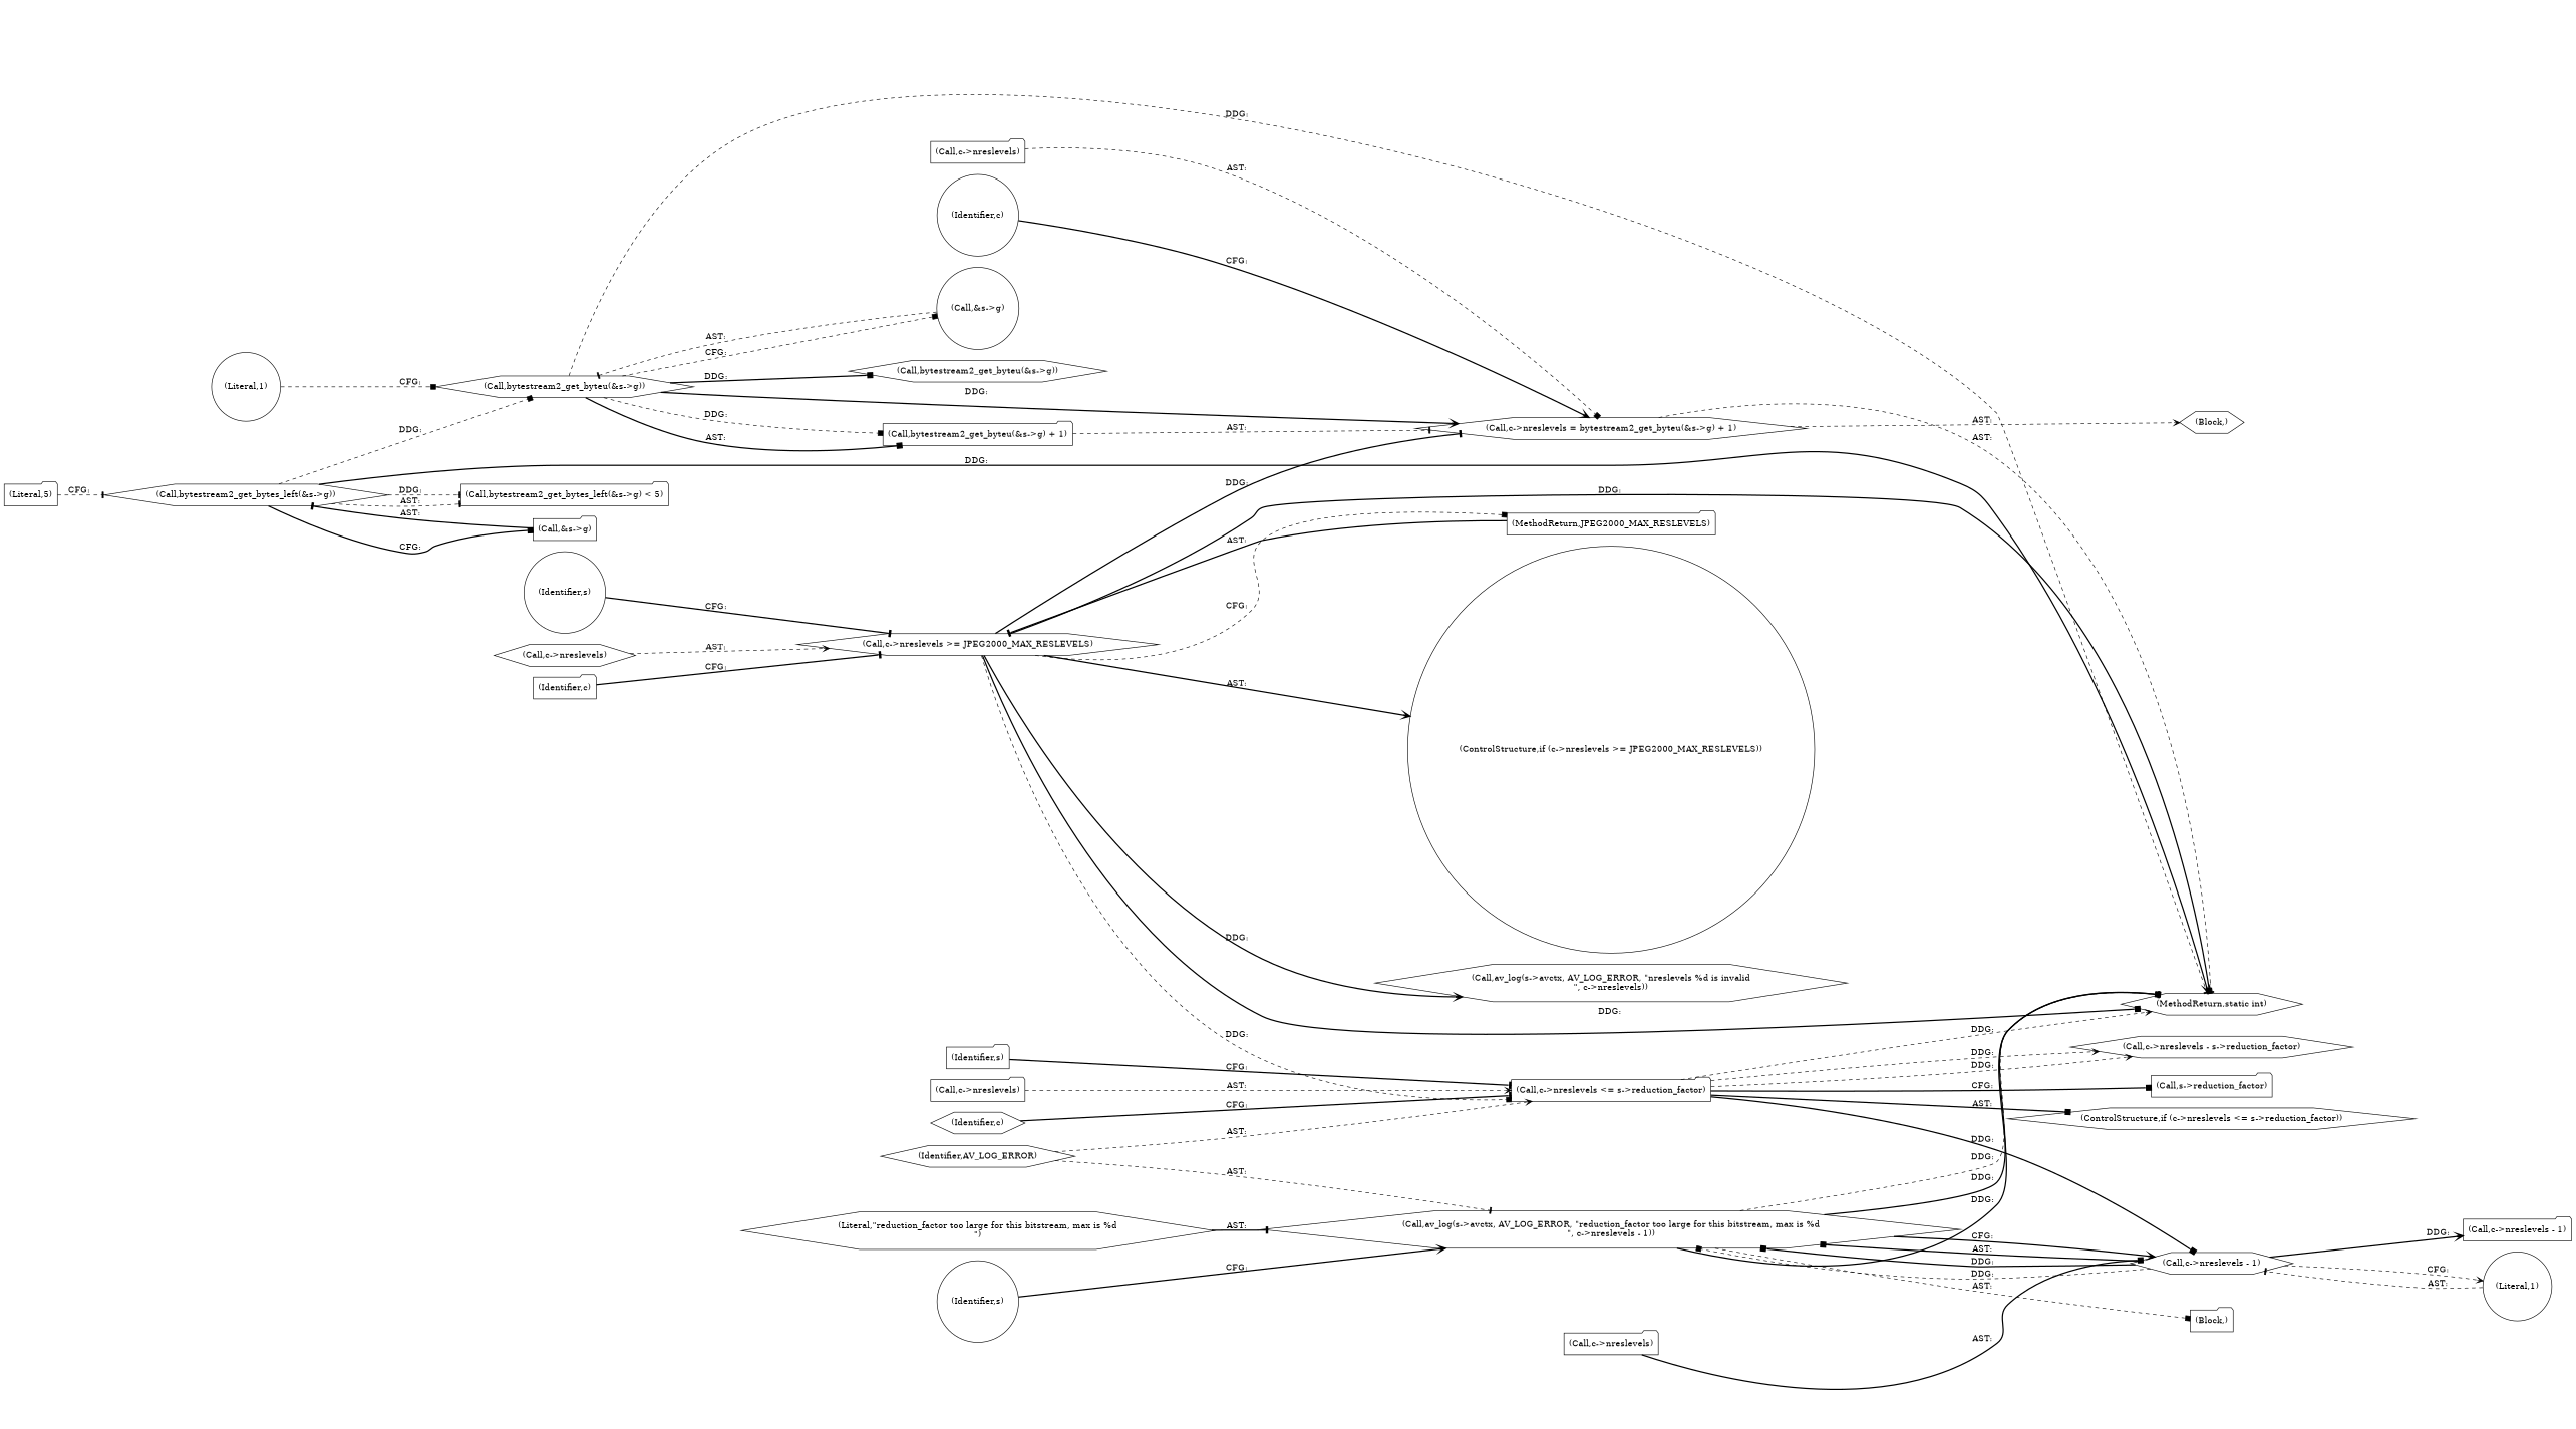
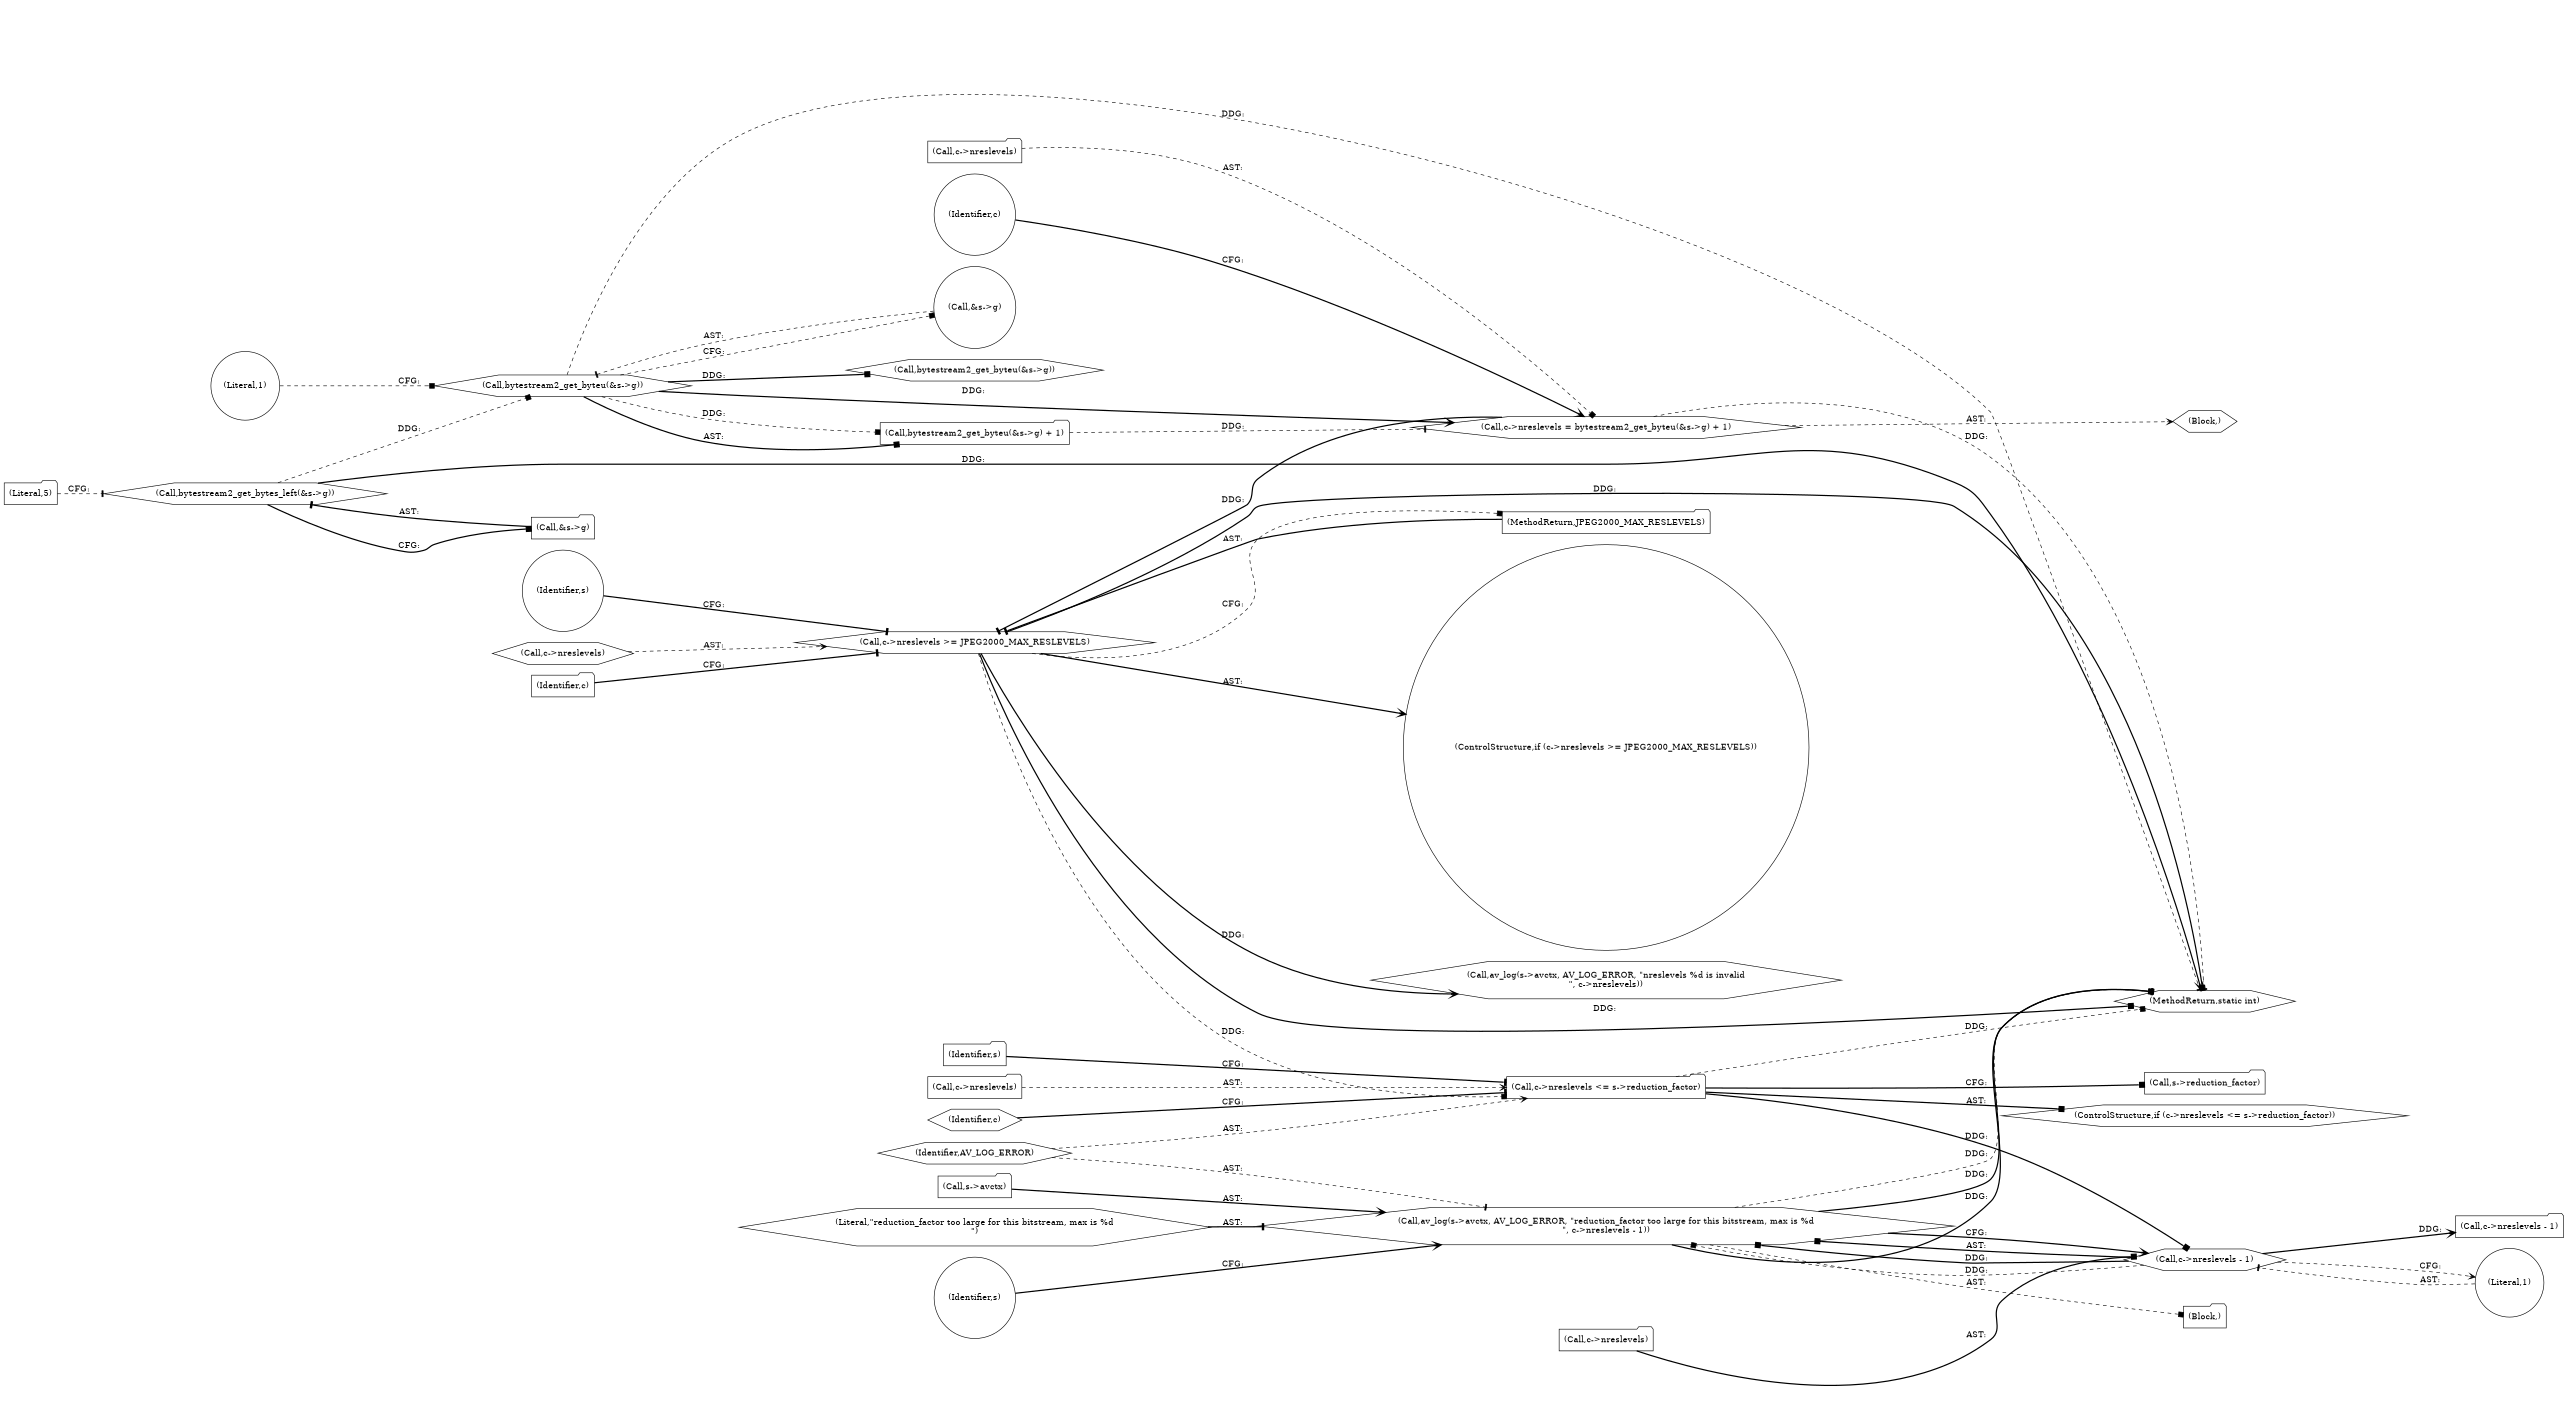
  digraph {
    rankdir=LR
    node [shape=hexagon]
    edge [arrowhead=box style=bold]
    n1 [label="(Call,av_log(s->avctx, AV_LOG_ERROR, \"reduction_factor too large for this bitstream, max is %d\n\", c->nreslevels - 1))"]
    n2 [label="(Call,c->nreslevels - 1)"]
    n3 [label="(Block,)" shape=folder]
    n4 [label="(MethodReturn,static int)"]
    n5 [label="(Call,c->nreslevels - 1)" shape=folder]
    n6 [label="(Literal,1)" shape=circle]
    n7 [label="(Call,c->nreslevels <= s->reduction_factor)" shape=folder]
    n8 [label="(Call,s->reduction_factor)" shape=folder]
    n9 [label="(ControlStructure,if (c->nreslevels <= s->reduction_factor))"]
-   n10 [label="(Call,c->nreslevels - s->reduction_factor)"]
    n11 [label="(Call,c->nreslevels >= JPEG2000_MAX_RESLEVELS)"]
    n12 [label="(ControlStructure,if (c->nreslevels >= JPEG2000_MAX_RESLEVELS))" shape=circle]
    n13 [label="(MethodReturn,JPEG2000_MAX_RESLEVELS)" shape=folder]
    n14 [label="(Call,av_log(s->avctx, AV_LOG_ERROR, \"nreslevels %d is invalid\n\", c->nreslevels))"]
    n15 [label="(Call,c->nreslevels = bytestream2_get_byteu(&s->g) + 1)"]
    n16 [label="(Block,)"]
    n17 [label="(Call,bytestream2_get_byteu(&s->g) + 1)" shape=folder]
    n18 [label="(Call,bytestream2_get_byteu(&s->g))"]
    n19 [label="(Call,&s->g)" shape=circle]
    n20 [label="(Call,bytestream2_get_byteu(&s->g))"]
    n21 [label="(Call,bytestream2_get_bytes_left(&s->g))"]
-   n22 [label="(Call,bytestream2_get_bytes_left(&s->g) < 5)" shape=folder]
    n23 [label="(Call,&s->g)" shape=folder]
    n24 [label="(Call,c->nreslevels)"]
    n25 [label="(Call,c->nreslevels)" shape=folder]
    n26 [label="(Identifier,c)" shape=folder]
    n27 [label="(Identifier,s)" shape=circle]
+   n28 [label="(Call,s->avctx)" shape=folder]
    n29 [label="(Literal,\"reduction_factor too large for this bitstream, max is %d\n\")"]
    n30 [label="(Literal,5)" shape=folder]
    n31 [label="(Identifier,s)" shape=circle]
    n32 [label="(Literal,1)" shape=circle]
    n33 [label="(Call,c->nreslevels)" shape=folder]
    n34 [label="(Identifier,c)"]
    n35 [label="(Identifier,c)" shape=circle]
    n36 [label="(Identifier,AV_LOG_ERROR)"]
    n37 [label="(Identifier,s)" shape=folder]
    n38 [label="(Call,c->nreslevels)" shape=folder]
    n1 -> n2 [arrowhead=vee label="CFG: "]
    n1 -> n3 [label="AST: " style=dashed]
    n1 -> n4 [label="DDG: " style=dashed]
    n1 -> n4 [arrowhead=tee label="DDG: "]
    n1 -> n4 [label="DDG: "]
    n2 -> n1 [label="AST: "]
    n2 -> n1 [label="DDG: "]
    n2 -> n1 [label="DDG: " style=dashed]
    n2 -> n5 [arrowhead=vee label="DDG: "]
    n2 -> n6 [arrowhead=vee label="CFG: " style=dashed]
    n6 -> n2 [arrowhead=tee label="AST: " style=dashed]
    n7 -> n2 [label="DDG: "]
-   n7 -> n4 [arrowhead=vee label="DDG: " style=dashed]
+   n7 -> n4 [label="DDG: " style=dashed]
    n7 -> n8 [label="CFG: "]
    n7 -> n9 [label="AST: "]
-   n7 -> n10 [arrowhead=vee label="DDG: " style=dashed]
-   n7 -> n10 [arrowhead=vee label="DDG: " style=dashed]
    n11 -> n4 [label="DDG: "]
    n11 -> n4 [label="DDG: "]
    n11 -> n7 [label="DDG: " style=dashed]
    n11 -> n12 [arrowhead=vee label="AST: "]
    n11 -> n13 [label="CFG: " style=dashed]
    n11 -> n14 [arrowhead=vee label="DDG: "]
    n13 -> n11 [arrowhead=tee label="AST: "]
-   n15 -> n4 [arrowhead=tee label="AST: " style=dashed]
-   n11 -> n15 [arrowhead=tee label="DDG: "]
+   n15 -> n4 [arrowhead=tee label="DDG: " style=dashed]
+   n15 -> n11 [arrowhead=tee label="DDG: "]
    n15 -> n16 [arrowhead=vee label="AST: " style=dashed]
-   n17 -> n15 [arrowhead=tee label="AST: " style=dashed]
+   n17 -> n15 [arrowhead=tee label="DDG: " style=dashed]
    n18 -> n4 [arrowhead=tee label="DDG: " style=dashed]
    n18 -> n15 [arrowhead=vee label="DDG: "]
    n18 -> n17 [label="AST: "]
    n18 -> n17 [label="DDG: " style=dashed]
    n18 -> n19 [label="CFG: " style=dashed]
    n18 -> n20 [label="DDG: "]
    n19 -> n18 [arrowhead=tee label="AST: " style=dashed]
    n21 -> n4 [arrowhead=vee label="DDG: "]
    n21 -> n18 [label="DDG: " style=dashed]
-   n21 -> n22 [arrowhead=tee label="AST: " style=dashed]
-   n21 -> n22 [arrowhead=tee label="DDG: " style=dashed]
    n21 -> n23 [label="CFG: "]
    n23 -> n21 [arrowhead=tee label="AST: "]
    n24 -> n11 [arrowhead=vee label="AST: " style=dashed]
    n25 -> n15 [label="AST: " style=dashed]
    n26 -> n11 [arrowhead=tee label="CFG: "]
    n27 -> n11 [arrowhead=tee label="CFG: "]
+   n28 -> n1 [arrowhead=vee label="AST: "]
    n29 -> n1 [arrowhead=tee label="AST: "]
    n30 -> n21 [arrowhead=tee label="CFG: " style=dashed]
    n31 -> n1 [arrowhead=vee label="CFG: "]
    n32 -> n18 [label="CFG: " style=dashed]
    n33 -> n7 [arrowhead=vee label="AST: " style=dashed]
    n34 -> n7 [arrowhead=tee label="CFG: "]
    n35 -> n15 [arrowhead=vee label="CFG: "]
    n36 -> n1 [arrowhead=tee label="AST: " style=dashed]
    n36 -> n7 [arrowhead=vee label="AST: " style=dashed]
    n37 -> n7 [arrowhead=tee label="CFG: "]
    n38 -> n2 [label="AST: "]
  }
